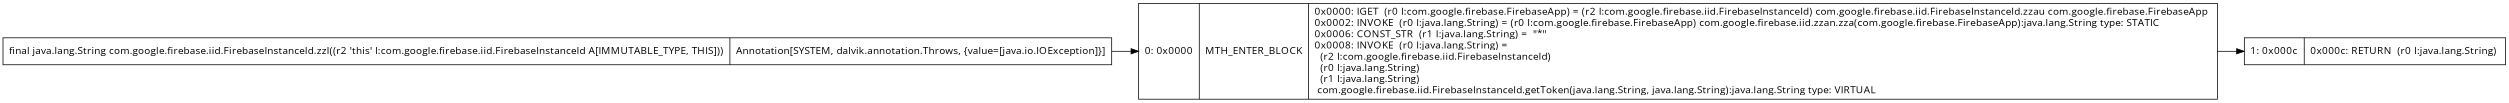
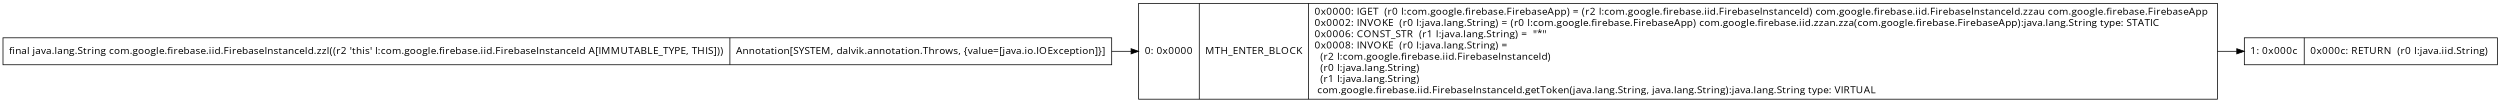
  digraph {
    rankdir=LR
    fontname="Open Sans"
    node [shape=record fontname="Open Sans"]
    edge [fontname="Open Sans"]
    n1 [label="{0\:\ 0x0000|MTH_ENTER_BLOCK\l|0x0000: IGET  (r0 I:com.google.firebase.FirebaseApp) = (r2 I:com.google.firebase.iid.FirebaseInstanceId) com.google.firebase.iid.FirebaseInstanceId.zzau com.google.firebase.FirebaseApp \l0x0002: INVOKE  (r0 I:java.lang.String) = (r0 I:com.google.firebase.FirebaseApp) com.google.firebase.iid.zzan.zza(com.google.firebase.FirebaseApp):java.lang.String type: STATIC \l0x0006: CONST_STR  (r1 I:java.lang.String) =  \"*\" \l0x0008: INVOKE  (r0 I:java.lang.String) = \l  (r2 I:com.google.firebase.iid.FirebaseInstanceId)\l  (r0 I:java.lang.String)\l  (r1 I:java.lang.String)\l com.google.firebase.iid.FirebaseInstanceId.getToken(java.lang.String, java.lang.String):java.lang.String type: VIRTUAL \l}"]
-   n2 [label="{1\:\ 0x000c|0x000c: RETURN  (r0 I:java.lang.String) \l}"]
+   n2 [label="{1\:\ 0x000c|0x000c: RETURN  (r0 I:java.iid.String) \l}"]
    n3 [label="{final java.lang.String com.google.firebase.iid.FirebaseInstanceId.zzl((r2 'this' I:com.google.firebase.iid.FirebaseInstanceId A[IMMUTABLE_TYPE, THIS]))  | Annotation[SYSTEM, dalvik.annotation.Throws, \{value=[java.io.IOException]\}]\l}"]
    n1 -> n2
    n3 -> n1
  }
